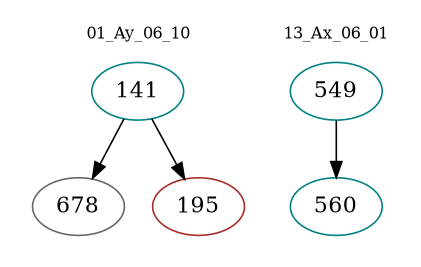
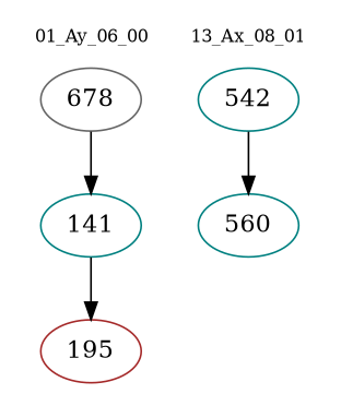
  digraph {
    node [color=teal]
    edge [color=black]
    n1 [label=141]
    n2 [color=gray40 label=678]
    n3 [color=brown label=195]
-   n4 [label=549]
+   n4 [label=542]
    n5 [label=560]
    subgraph cluster_1 {
      color=white
      fontsize=10
-     label="01_Ay_06_10"
+     label="01_Ay_06_00"
      n1
      n2
      n3
    }
    subgraph cluster_2 {
      color=white
      fontsize=10
-     label="13_Ax_06_01"
+     label="13_Ax_08_01"
      n4
      n5
    }
-   n1 -> n2
+   n2 -> n1
    n1 -> n3
    n4 -> n5
  }
